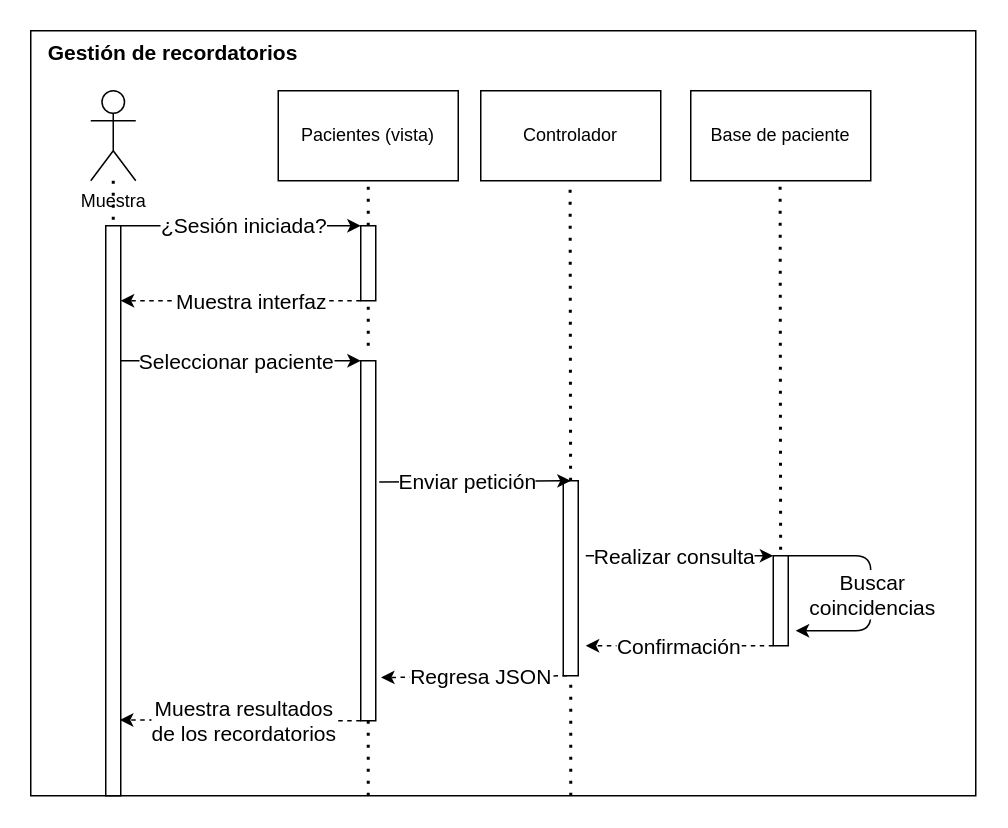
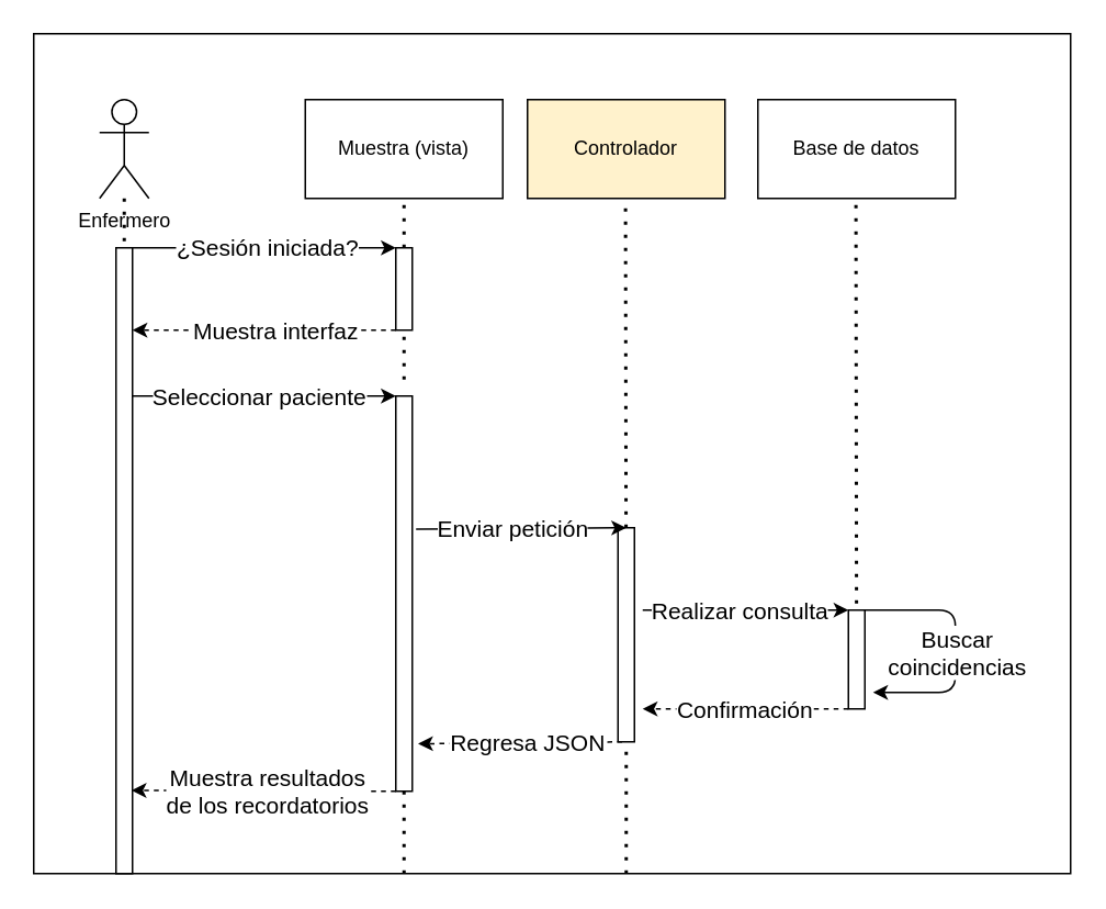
  <mxCell id="0" />
  <mxCell id="1" parent="0" />
  <mxCell id="2" value="" style="whiteSpace=wrap;html=1;" parent="1" vertex="1"><mxGeometry y="20" width="630" height="510" as="geometry" x="20" /></mxCell>
  <mxCell id="3" value="" style="endArrow=none;dashed=1;html=1;dashPattern=1 3;strokeWidth=2;fontSize=14;startArrow=none;" parent="1" edge="1"><mxGeometry width="50" height="50" relative="1" as="geometry"><mxPoint x="245" y="230" as="sourcePoint" /><mxPoint x="245" y="120" as="targetPoint" /></mxGeometry></mxCell>
  <mxCell id="4" value="" style="endArrow=none;dashed=1;html=1;dashPattern=1 3;strokeWidth=2;fontSize=14;exitX=0.5;exitY=1;exitDx=0;exitDy=0;" parent="1" source="11" target="5" edge="1"><mxGeometry width="50" height="50" relative="1" as="geometry"><mxPoint x="75" y="601.818" as="sourcePoint" /><mxPoint x="240" y="180" as="targetPoint" /></mxGeometry></mxCell>
- <mxCell id="5" value="Muestra" style="shape=umlActor;verticalLabelPosition=bottom;verticalAlign=top;html=1;outlineConnect=0;" parent="1" vertex="1"><mxGeometry x="60" y="60" width="30" height="60" as="geometry" /></mxCell>
- <mxCell id="6" value="Pacientes (vista)" style="rounded=0;whiteSpace=wrap;html=1;" parent="1" vertex="1"><mxGeometry x="185" y="60" width="120" height="60" as="geometry" /></mxCell>
+ <mxCell id="5" value="Enfermero" style="shape=umlActor;verticalLabelPosition=bottom;verticalAlign=top;html=1;outlineConnect=0;" parent="1" vertex="1"><mxGeometry x="60" y="60" width="30" height="60" as="geometry" /></mxCell>
+ <mxCell id="6" value="Muestra (vista)" style="rounded=0;whiteSpace=wrap;html=1;" parent="1" vertex="1"><mxGeometry x="185" y="60" width="120" height="60" as="geometry" /></mxCell>
  <mxCell id="7" style="edgeStyle=none;html=1;entryX=0;entryY=0;entryDx=0;entryDy=0;fontSize=14;exitX=1;exitY=0;exitDx=0;exitDy=0;" parent="1" source="11" target="17" edge="1"><mxGeometry relative="1" as="geometry" /></mxCell>
  <mxCell id="8" value="¿Sesión iniciada?" style="edgeLabel;html=1;align=center;verticalAlign=middle;resizable=0;points=[];fontSize=14;" parent="7" vertex="1" connectable="0"><mxGeometry x="0.244" y="-3" relative="1" as="geometry"><mxPoint x="-19" y="-3" as="offset" /></mxGeometry></mxCell>
  <mxCell id="9" style="edgeStyle=none;html=1;exitX=1;exitY=0.237;exitDx=0;exitDy=0;entryX=0;entryY=0;entryDx=0;entryDy=0;fontSize=14;exitPerimeter=0;" parent="1" source="11" target="31" edge="1"><mxGeometry relative="1" as="geometry"><mxPoint x="240" y="230" as="targetPoint" /></mxGeometry></mxCell>
  <mxCell id="10" value="Seleccionar paciente" style="edgeLabel;html=1;align=center;verticalAlign=middle;resizable=0;points=[];fontSize=14;" parent="9" vertex="1" connectable="0"><mxGeometry x="0.262" y="-2" relative="1" as="geometry"><mxPoint x="-25" y="-2" as="offset" /></mxGeometry></mxCell>
  <mxCell id="11" value="" style="whiteSpace=wrap;html=1;" parent="1" vertex="1"><mxGeometry x="70" y="150" width="10" height="380" as="geometry" /></mxCell>
- <mxCell id="12" value="Controlador" style="rounded=0;whiteSpace=wrap;html=1;" parent="1" vertex="1"><mxGeometry x="320" y="60" width="120" height="60" as="geometry" /></mxCell>
- <mxCell id="13" value="Base de paciente" style="rounded=0;whiteSpace=wrap;html=1;" parent="1" vertex="1"><mxGeometry x="460" y="60" width="120" height="60" as="geometry" /></mxCell>
- <mxCell id="14" value="&lt;b&gt;&lt;font style=&quot;font-size: 14px;&quot;&gt;Gestión de recordatorios&lt;/font&gt;&lt;/b&gt;" style="text;html=1;strokeColor=none;fillColor=none;align=center;verticalAlign=middle;whiteSpace=wrap;rounded=0;" parent="1" vertex="1"><mxGeometry y="20" width="190" height="30" as="geometry" x="20" /></mxCell>
+ <mxCell id="12" value="Controlador" style="rounded=0;whiteSpace=wrap;html=1;fillColor=#fff2cc;" parent="1" vertex="1"><mxGeometry x="320" y="60" width="120" height="60" as="geometry" /></mxCell>
+ <mxCell id="13" value="Base de datos" style="rounded=0;whiteSpace=wrap;html=1;" parent="1" vertex="1"><mxGeometry x="460" y="60" width="120" height="60" as="geometry" /></mxCell>
  <mxCell id="15" style="edgeStyle=none;html=1;exitX=0;exitY=1;exitDx=0;exitDy=0;fontSize=14;dashed=1;" parent="1" source="17" edge="1"><mxGeometry relative="1" as="geometry"><mxPoint x="80" y="200" as="targetPoint" /></mxGeometry></mxCell>
  <mxCell id="16" value="Muestra interfaz" style="edgeLabel;html=1;align=center;verticalAlign=middle;resizable=0;points=[];fontSize=14;" parent="15" vertex="1" connectable="0"><mxGeometry x="-0.076" relative="1" as="geometry"><mxPoint as="offset" /></mxGeometry></mxCell>
  <mxCell id="17" value="" style="whiteSpace=wrap;html=1;" parent="1" vertex="1"><mxGeometry x="240" y="150" width="10" height="50" as="geometry" /></mxCell>
  <mxCell id="18" value="" style="endArrow=none;dashed=1;html=1;dashPattern=1 3;strokeWidth=2;fontSize=14;" parent="1" edge="1"><mxGeometry width="50" height="50" relative="1" as="geometry"><mxPoint x="245" y="530" as="sourcePoint" /><mxPoint x="244.938" y="320" as="targetPoint" /></mxGeometry></mxCell>
  <mxCell id="19" value="" style="endArrow=none;dashed=1;html=1;dashPattern=1 3;strokeWidth=2;fontSize=14;startArrow=none;" parent="1" source="25" edge="1"><mxGeometry width="50" height="50" relative="1" as="geometry"><mxPoint x="380" y="400" as="sourcePoint" /><mxPoint x="379.57" y="120" as="targetPoint" /></mxGeometry></mxCell>
  <mxCell id="20" value="" style="endArrow=none;dashed=1;html=1;dashPattern=1 3;strokeWidth=2;fontSize=14;startArrow=none;" parent="1" target="25" edge="1"><mxGeometry width="50" height="50" relative="1" as="geometry"><mxPoint x="380" y="530" as="sourcePoint" /><mxPoint x="379.57" y="120" as="targetPoint" /></mxGeometry></mxCell>
  <mxCell id="21" style="edgeStyle=none;html=1;entryX=0;entryY=0;entryDx=0;entryDy=0;fontSize=14;" parent="1" target="36" edge="1"><mxGeometry relative="1" as="geometry"><mxPoint x="390" y="370" as="sourcePoint" /></mxGeometry></mxCell>
  <mxCell id="22" value="Realizar consulta" style="edgeLabel;html=1;align=center;verticalAlign=middle;resizable=0;points=[];fontSize=14;" parent="21" vertex="1" connectable="0"><mxGeometry x="-0.142" relative="1" as="geometry"><mxPoint x="4" as="offset" /></mxGeometry></mxCell>
  <mxCell id="23" style="edgeStyle=none;html=1;exitX=0.25;exitY=1;exitDx=0;exitDy=0;dashed=1;fontSize=14;entryX=1.352;entryY=0.88;entryDx=0;entryDy=0;entryPerimeter=0;" parent="1" source="25" target="31" edge="1"><mxGeometry relative="1" as="geometry"><mxPoint x="260" y="450" as="targetPoint" /></mxGeometry></mxCell>
  <mxCell id="24" value="Regresa JSON" style="edgeLabel;html=1;align=center;verticalAlign=middle;resizable=0;points=[];fontSize=14;" parent="23" vertex="1" connectable="0"><mxGeometry x="0.398" y="2" relative="1" as="geometry"><mxPoint x="29" y="-2" as="offset" /></mxGeometry></mxCell>
  <mxCell id="25" value="" style="whiteSpace=wrap;html=1;" parent="1" vertex="1"><mxGeometry x="375" y="320" width="10" height="130" as="geometry" /></mxCell>
  <mxCell id="26" value="" style="endArrow=none;dashed=1;html=1;dashPattern=1 3;strokeWidth=2;fontSize=14;startArrow=none;" parent="1" edge="1"><mxGeometry width="50" height="50" relative="1" as="geometry"><mxPoint x="520" y="430" as="sourcePoint" /><mxPoint x="519.57" y="120" as="targetPoint" /></mxGeometry></mxCell>
  <mxCell id="27" style="edgeStyle=none;html=1;entryX=0.5;entryY=0;entryDx=0;entryDy=0;fontSize=14;exitX=1.231;exitY=0.337;exitDx=0;exitDy=0;exitPerimeter=0;" parent="1" source="31" target="25" edge="1"><mxGeometry relative="1" as="geometry"><mxPoint x="260" y="320" as="sourcePoint" /></mxGeometry></mxCell>
  <mxCell id="28" value="Enviar petición" style="edgeLabel;html=1;align=center;verticalAlign=middle;resizable=0;points=[];fontSize=14;" parent="27" vertex="1" connectable="0"><mxGeometry x="0.37" y="-1" relative="1" as="geometry"><mxPoint x="-29" y="-1" as="offset" /></mxGeometry></mxCell>
  <mxCell id="29" style="edgeStyle=none;html=1;exitX=0;exitY=1;exitDx=0;exitDy=0;entryX=0.945;entryY=0.867;entryDx=0;entryDy=0;entryPerimeter=0;dashed=1;fontSize=14;" parent="1" source="31" target="11" edge="1"><mxGeometry relative="1" as="geometry" /></mxCell>
  <mxCell id="30" value="Muestra resultados&lt;br&gt;de los recordatorios" style="edgeLabel;html=1;align=center;verticalAlign=middle;resizable=0;points=[];fontSize=14;" parent="29" vertex="1" connectable="0"><mxGeometry x="0.162" y="-3" relative="1" as="geometry"><mxPoint x="14" y="3" as="offset" /></mxGeometry></mxCell>
  <mxCell id="31" value="" style="whiteSpace=wrap;html=1;" parent="1" vertex="1"><mxGeometry x="240" y="240" width="10" height="240" as="geometry" /></mxCell>
  <mxCell id="32" style="edgeStyle=none;html=1;exitX=1;exitY=0;exitDx=0;exitDy=0;fontSize=14;" parent="1" source="36" edge="1"><mxGeometry relative="1" as="geometry"><mxPoint x="530" y="420" as="targetPoint" /><Array as="points"><mxPoint x="580" y="370" /><mxPoint x="580" y="420" /></Array></mxGeometry></mxCell>
  <mxCell id="33" value="Buscar&lt;br&gt;coincidencias" style="edgeLabel;html=1;align=center;verticalAlign=middle;resizable=0;points=[];fontSize=14;" parent="32" vertex="1" connectable="0"><mxGeometry x="-0.127" y="2" relative="1" as="geometry"><mxPoint x="-2" y="12" as="offset" /></mxGeometry></mxCell>
  <mxCell id="34" style="edgeStyle=none;html=1;exitX=0;exitY=1;exitDx=0;exitDy=0;fontSize=14;dashed=1;" parent="1" source="36" edge="1"><mxGeometry relative="1" as="geometry"><mxPoint x="390" y="430" as="targetPoint" /></mxGeometry></mxCell>
  <mxCell id="35" value="Confirmación" style="edgeLabel;html=1;align=center;verticalAlign=middle;resizable=0;points=[];fontSize=14;" parent="34" vertex="1" connectable="0"><mxGeometry x="-0.41" relative="1" as="geometry"><mxPoint x="-27" as="offset" /></mxGeometry></mxCell>
  <mxCell id="36" value="" style="whiteSpace=wrap;html=1;" parent="1" vertex="1"><mxGeometry x="515" y="370" width="10" height="60" as="geometry" /></mxCell>
